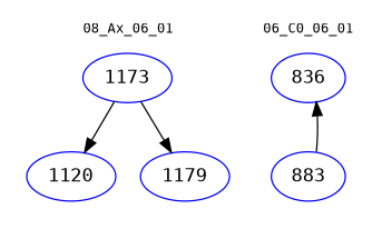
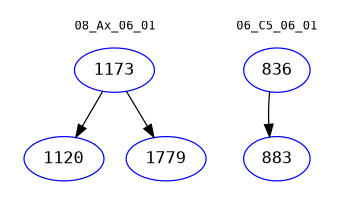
  digraph {
    fontname="DejaVu Sans Mono"
    node [color=blue fontname="DejaVu Sans Mono"]
    edge [color=black fontname="DejaVu Sans Mono"]
    n1 [label=1173]
    n2 [label=1120]
-   n3 [label=1179]
+   n3 [label=1779]
    n4 [label=836]
    n5 [label=883]
    subgraph cluster_1 {
      color=white
      fontsize=10
      label="08_Ax_06_01"
      n1
      n2
      n3
    }
    subgraph cluster_2 {
      color=white
      fontsize=10
-     label="06_C0_06_01"
+     label="06_C5_06_01"
      n4
      n5
    }
    n1 -> n2
    n1 -> n3
-   n5 -> n4
+   n4 -> n5
  }
